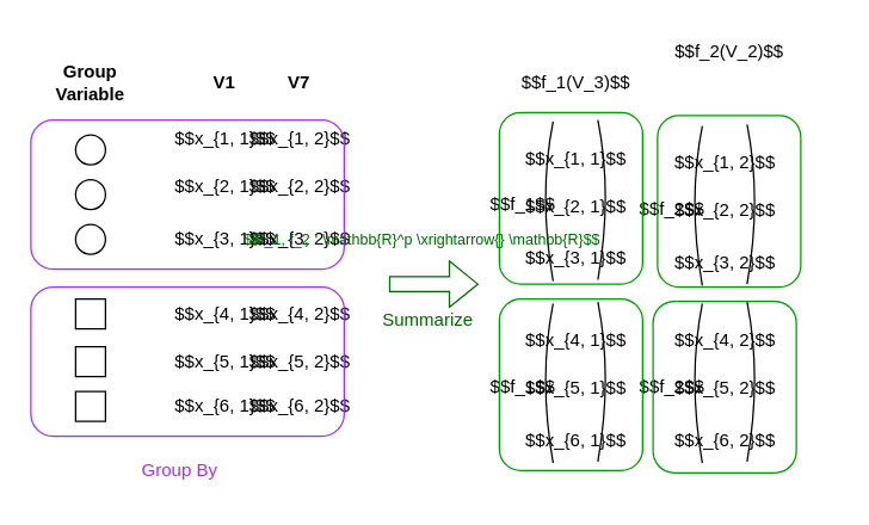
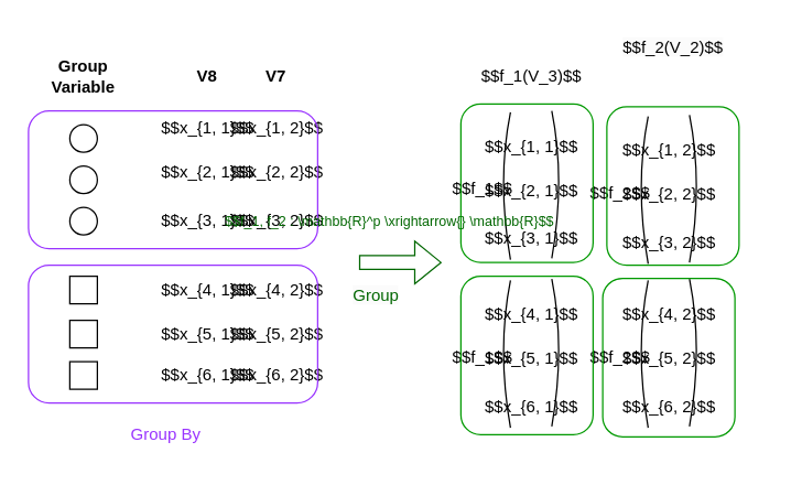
  <mxCell id="0" />
  <mxCell id="1" parent="0" />
  <mxCell id="2" value="&lt;b&gt;Group&lt;br&gt;Variable&lt;/b&gt;" style="text;html=1;strokeColor=none;fillColor=none;align=center;verticalAlign=middle;whiteSpace=wrap;rounded=0;" vertex="1" parent="1"><mxGeometry x="30" y="40" width="60" height="30" as="geometry" /></mxCell>
- <mxCell id="3" value="&lt;b&gt;V1&lt;/b&gt;" style="text;html=1;strokeColor=none;fillColor=none;align=center;verticalAlign=middle;whiteSpace=wrap;rounded=0;" vertex="1" parent="1"><mxGeometry x="120" y="40" width="60" height="30" as="geometry" /></mxCell>
+ <mxCell id="3" value="&lt;b&gt;V8&lt;/b&gt;" style="text;html=1;strokeColor=none;fillColor=none;align=center;verticalAlign=middle;whiteSpace=wrap;rounded=0;" vertex="1" parent="1"><mxGeometry x="120" y="40" width="60" height="30" as="geometry" /></mxCell>
  <mxCell id="4" value="&lt;b&gt;V7&lt;/b&gt;" style="text;html=1;strokeColor=none;fillColor=none;align=center;verticalAlign=middle;whiteSpace=wrap;rounded=0;" vertex="1" parent="1"><mxGeometry x="170" y="40" width="60" height="30" as="geometry" /></mxCell>
  <mxCell id="5" value="" style="ellipse;whiteSpace=wrap;html=1;aspect=fixed;" vertex="1" parent="1"><mxGeometry x="50" y="90" width="20" height="20" as="geometry" /></mxCell>
  <mxCell id="6" value="" style="ellipse;whiteSpace=wrap;html=1;aspect=fixed;" vertex="1" parent="1"><mxGeometry x="50" y="120" width="20" height="20" as="geometry" /></mxCell>
  <mxCell id="7" value="" style="ellipse;whiteSpace=wrap;html=1;aspect=fixed;" vertex="1" parent="1"><mxGeometry x="50" y="150" width="20" height="20" as="geometry" /></mxCell>
  <mxCell id="8" value="$$x_{1, 1}$$" style="text;html=1;align=center;verticalAlign=middle;resizable=0;points=[];autosize=1;strokeColor=none;fillColor=none;" vertex="1" parent="1"><mxGeometry x="105" y="78" width="90" height="30" as="geometry" /></mxCell>
  <mxCell id="9" value="$$x_{2, 1}$$" style="text;html=1;align=center;verticalAlign=middle;resizable=0;points=[];autosize=1;strokeColor=none;fillColor=none;" vertex="1" parent="1"><mxGeometry x="105" y="110" width="90" height="30" as="geometry" /></mxCell>
  <mxCell id="10" value="$$x_{3, 1}$$" style="text;html=1;align=center;verticalAlign=middle;resizable=0;points=[];autosize=1;strokeColor=none;fillColor=none;" vertex="1" parent="1"><mxGeometry x="105" y="145" width="90" height="30" as="geometry" /></mxCell>
  <mxCell id="11" value="$$x_{4, 1}$$" style="text;html=1;align=center;verticalAlign=middle;resizable=0;points=[];autosize=1;strokeColor=none;fillColor=none;" vertex="1" parent="1"><mxGeometry x="105" y="195" width="90" height="30" as="geometry" /></mxCell>
  <mxCell id="12" value="$$x_{5, 1}$$" style="text;html=1;align=center;verticalAlign=middle;resizable=0;points=[];autosize=1;strokeColor=none;fillColor=none;" vertex="1" parent="1"><mxGeometry x="105" y="227" width="90" height="30" as="geometry" /></mxCell>
  <mxCell id="13" value="$$x_{6, 1}$$" style="text;html=1;align=center;verticalAlign=middle;resizable=0;points=[];autosize=1;strokeColor=none;fillColor=none;" vertex="1" parent="1"><mxGeometry x="105" y="257" width="90" height="30" as="geometry" /></mxCell>
  <mxCell id="14" value="" style="rounded=0;whiteSpace=wrap;html=1;" vertex="1" parent="1"><mxGeometry x="50" y="200" width="20" height="20" as="geometry" /></mxCell>
  <mxCell id="15" value="" style="rounded=0;whiteSpace=wrap;html=1;" vertex="1" parent="1"><mxGeometry x="50" y="232" width="20" height="20" as="geometry" /></mxCell>
  <mxCell id="16" value="" style="rounded=0;whiteSpace=wrap;html=1;" vertex="1" parent="1"><mxGeometry x="50" y="262" width="20" height="20" as="geometry" /></mxCell>
  <mxCell id="17" value="$$x_{1, 2}$$" style="text;html=1;align=center;verticalAlign=middle;resizable=0;points=[];autosize=1;strokeColor=none;fillColor=none;" vertex="1" parent="1"><mxGeometry x="155" y="78" width="90" height="30" as="geometry" /></mxCell>
  <mxCell id="18" value="$$x_{2, 2}$$" style="text;html=1;align=center;verticalAlign=middle;resizable=0;points=[];autosize=1;strokeColor=none;fillColor=none;" vertex="1" parent="1"><mxGeometry x="155" y="110" width="90" height="30" as="geometry" /></mxCell>
  <mxCell id="19" value="$$x_{3, 2}$$" style="text;html=1;align=center;verticalAlign=middle;resizable=0;points=[];autosize=1;strokeColor=none;fillColor=none;" vertex="1" parent="1"><mxGeometry x="155" y="145" width="90" height="30" as="geometry" /></mxCell>
  <mxCell id="20" value="$$x_{4, 2}$$" style="text;html=1;align=center;verticalAlign=middle;resizable=0;points=[];autosize=1;strokeColor=none;fillColor=none;" vertex="1" parent="1"><mxGeometry x="155" y="195" width="90" height="30" as="geometry" /></mxCell>
  <mxCell id="21" value="$$x_{5, 2}$$" style="text;html=1;align=center;verticalAlign=middle;resizable=0;points=[];autosize=1;strokeColor=none;fillColor=none;" vertex="1" parent="1"><mxGeometry x="155" y="227" width="90" height="30" as="geometry" /></mxCell>
  <mxCell id="22" value="" style="rounded=1;whiteSpace=wrap;html=1;fillColor=none;strokeColor=#9933FF;" vertex="1" parent="1"><mxGeometry x="20" y="80" width="210" height="100" as="geometry" /></mxCell>
  <mxCell id="23" value="$$x_{6, 2}$$" style="text;html=1;align=center;verticalAlign=middle;resizable=0;points=[];autosize=1;strokeColor=none;fillColor=none;" vertex="1" parent="1"><mxGeometry x="155" y="257" width="90" height="30" as="geometry" /></mxCell>
  <mxCell id="24" value="" style="rounded=1;whiteSpace=wrap;html=1;fillColor=none;strokeColor=#9933FF;" vertex="1" parent="1"><mxGeometry x="20" y="192" width="210" height="100" as="geometry" /></mxCell>
  <mxCell id="25" value="&lt;font color=&quot;#9933ff&quot;&gt;Group By&lt;/font&gt;" style="text;html=1;strokeColor=none;fillColor=none;align=center;verticalAlign=middle;whiteSpace=wrap;rounded=0;rotation=0;" vertex="1" parent="1"><mxGeometry x="90" y="300" width="60" height="30" as="geometry" /></mxCell>
  <mxCell id="26" value="" style="shape=flexArrow;endArrow=classic;html=1;rounded=0;strokeColor=#006600;" edge="1" parent="1"><mxGeometry width="50" height="50" relative="1" as="geometry"><mxPoint x="260" y="190" as="sourcePoint" /><mxPoint x="320" y="190" as="targetPoint" /></mxGeometry></mxCell>
- <mxCell id="27" value="&lt;span style=&quot;font-family: Helvetica; font-size: 12px; font-style: normal; font-variant-ligatures: normal; font-variant-caps: normal; font-weight: 400; letter-spacing: normal; orphans: 2; text-align: center; text-indent: 0px; text-transform: none; widows: 2; word-spacing: 0px; -webkit-text-stroke-width: 0px; background-color: rgb(251, 251, 251); text-decoration-thickness: initial; text-decoration-style: initial; text-decoration-color: initial; float: none; display: inline !important;&quot;&gt;&lt;font color=&quot;#006600&quot;&gt;Summarize&lt;/font&gt;&lt;/span&gt;" style="text;whiteSpace=wrap;html=1;" vertex="1" parent="1"><mxGeometry x="254" y="200" width="80" height="40" as="geometry" /></mxCell>
+ <mxCell id="27" value="&lt;span style=&quot;font-family: Helvetica; font-size: 12px; font-style: normal; font-variant-ligatures: normal; font-variant-caps: normal; font-weight: 400; letter-spacing: normal; orphans: 2; text-align: center; text-indent: 0px; text-transform: none; widows: 2; word-spacing: 0px; -webkit-text-stroke-width: 0px; background-color: rgb(251, 251, 251); text-decoration-thickness: initial; text-decoration-style: initial; text-decoration-color: initial; float: none; display: inline !important;&quot;&gt;&lt;font color=&quot;#006600&quot;&gt;Group&lt;/font&gt;&lt;/span&gt;" style="text;whiteSpace=wrap;html=1;" vertex="1" parent="1"><mxGeometry x="254" y="200" width="80" height="40" as="geometry" /></mxCell>
  <mxCell id="28" value="$$x_{1, 1}$$" style="text;html=1;align=center;verticalAlign=middle;resizable=0;points=[];autosize=1;strokeColor=none;fillColor=none;" vertex="1" parent="1"><mxGeometry x="340" y="91" width="90" height="30" as="geometry" /></mxCell>
  <mxCell id="29" value="$$x_{2, 1}$$" style="text;html=1;align=center;verticalAlign=middle;resizable=0;points=[];autosize=1;strokeColor=none;fillColor=none;" vertex="1" parent="1"><mxGeometry x="340" y="123" width="90" height="30" as="geometry" /></mxCell>
  <mxCell id="30" value="$$x_{3, 1}$$" style="text;html=1;align=center;verticalAlign=middle;resizable=0;points=[];autosize=1;strokeColor=none;fillColor=none;" vertex="1" parent="1"><mxGeometry x="340" y="158" width="90" height="30" as="geometry" /></mxCell>
  <mxCell id="31" value="$$f_1$$" style="text;html=1;strokeColor=none;fillColor=none;align=center;verticalAlign=middle;whiteSpace=wrap;rounded=0;" vertex="1" parent="1"><mxGeometry x="320" y="122" width="60" height="30" as="geometry" /></mxCell>
  <mxCell id="32" value="" style="endArrow=none;html=1;rounded=0;curved=1;" edge="1" parent="1"><mxGeometry width="50" height="50" relative="1" as="geometry"><mxPoint x="370" y="188" as="sourcePoint" /><mxPoint x="370" y="81" as="targetPoint" /><Array as="points"><mxPoint x="360" y="131" /></Array></mxGeometry></mxCell>
  <mxCell id="33" value="" style="endArrow=none;html=1;rounded=0;curved=1;" edge="1" parent="1"><mxGeometry width="50" height="50" relative="1" as="geometry"><mxPoint x="400" y="187" as="sourcePoint" /><mxPoint x="400" y="80" as="targetPoint" /><Array as="points"><mxPoint x="410" y="130" /></Array></mxGeometry></mxCell>
  <mxCell id="34" value="$$x_{1, 2}$$" style="text;html=1;align=center;verticalAlign=middle;resizable=0;points=[];autosize=1;strokeColor=none;fillColor=none;" vertex="1" parent="1"><mxGeometry x="440" y="94" width="90" height="30" as="geometry" /></mxCell>
  <mxCell id="35" value="$$x_{2, 2}$$" style="text;html=1;align=center;verticalAlign=middle;resizable=0;points=[];autosize=1;strokeColor=none;fillColor=none;" vertex="1" parent="1"><mxGeometry x="440" y="126" width="90" height="30" as="geometry" /></mxCell>
  <mxCell id="36" value="$$x_{3, 2}$$" style="text;html=1;align=center;verticalAlign=middle;resizable=0;points=[];autosize=1;strokeColor=none;fillColor=none;" vertex="1" parent="1"><mxGeometry x="440" y="161" width="90" height="30" as="geometry" /></mxCell>
  <mxCell id="37" value="$$f_2$$" style="text;html=1;strokeColor=none;fillColor=none;align=center;verticalAlign=middle;whiteSpace=wrap;rounded=0;" vertex="1" parent="1"><mxGeometry x="420" y="125" width="60" height="30" as="geometry" /></mxCell>
  <mxCell id="38" value="" style="endArrow=none;html=1;rounded=0;curved=1;" edge="1" parent="1"><mxGeometry width="50" height="50" relative="1" as="geometry"><mxPoint x="470" y="191" as="sourcePoint" /><mxPoint x="470" y="84" as="targetPoint" /><Array as="points"><mxPoint x="460" y="134" /></Array></mxGeometry></mxCell>
  <mxCell id="39" value="" style="endArrow=none;html=1;rounded=0;curved=1;" edge="1" parent="1"><mxGeometry width="50" height="50" relative="1" as="geometry"><mxPoint x="500" y="190" as="sourcePoint" /><mxPoint x="500" y="83" as="targetPoint" /><Array as="points"><mxPoint x="510" y="133" /></Array></mxGeometry></mxCell>
  <mxCell id="40" value="$$x_{4, 1}$$" style="text;html=1;align=center;verticalAlign=middle;resizable=0;points=[];autosize=1;strokeColor=none;fillColor=none;" vertex="1" parent="1"><mxGeometry x="340" y="213" width="90" height="30" as="geometry" /></mxCell>
  <mxCell id="41" value="$$x_{5, 1}$$" style="text;html=1;align=center;verticalAlign=middle;resizable=0;points=[];autosize=1;strokeColor=none;fillColor=none;" vertex="1" parent="1"><mxGeometry x="340" y="245" width="90" height="30" as="geometry" /></mxCell>
  <mxCell id="42" value="$$x_{6, 1}$$" style="text;html=1;align=center;verticalAlign=middle;resizable=0;points=[];autosize=1;strokeColor=none;fillColor=none;" vertex="1" parent="1"><mxGeometry x="340" y="280" width="90" height="30" as="geometry" /></mxCell>
  <mxCell id="43" value="$$f_1$$" style="text;html=1;strokeColor=none;fillColor=none;align=center;verticalAlign=middle;whiteSpace=wrap;rounded=0;" vertex="1" parent="1"><mxGeometry x="320" y="244" width="60" height="30" as="geometry" /></mxCell>
  <mxCell id="44" value="" style="endArrow=none;html=1;rounded=0;curved=1;" edge="1" parent="1"><mxGeometry width="50" height="50" relative="1" as="geometry"><mxPoint x="370" y="310" as="sourcePoint" /><mxPoint x="370" y="203" as="targetPoint" /><Array as="points"><mxPoint x="360" y="253" /></Array></mxGeometry></mxCell>
  <mxCell id="45" value="" style="endArrow=none;html=1;rounded=0;curved=1;" edge="1" parent="1"><mxGeometry width="50" height="50" relative="1" as="geometry"><mxPoint x="400" y="309" as="sourcePoint" /><mxPoint x="400" y="202" as="targetPoint" /><Array as="points"><mxPoint x="410" y="252" /></Array></mxGeometry></mxCell>
  <mxCell id="46" value="$$x_{4, 2}$$" style="text;html=1;align=center;verticalAlign=middle;resizable=0;points=[];autosize=1;strokeColor=none;fillColor=none;" vertex="1" parent="1"><mxGeometry x="440" y="213" width="90" height="30" as="geometry" /></mxCell>
  <mxCell id="47" value="$$x_{5, 2}$$" style="text;html=1;align=center;verticalAlign=middle;resizable=0;points=[];autosize=1;strokeColor=none;fillColor=none;" vertex="1" parent="1"><mxGeometry x="440" y="245" width="90" height="30" as="geometry" /></mxCell>
  <mxCell id="48" value="$$x_{6, 2}$$" style="text;html=1;align=center;verticalAlign=middle;resizable=0;points=[];autosize=1;strokeColor=none;fillColor=none;" vertex="1" parent="1"><mxGeometry x="440" y="280" width="90" height="30" as="geometry" /></mxCell>
  <mxCell id="49" value="$$f_2$$" style="text;html=1;strokeColor=none;fillColor=none;align=center;verticalAlign=middle;whiteSpace=wrap;rounded=0;" vertex="1" parent="1"><mxGeometry x="420" y="244" width="60" height="30" as="geometry" /></mxCell>
  <mxCell id="50" value="" style="endArrow=none;html=1;rounded=0;curved=1;" edge="1" parent="1"><mxGeometry width="50" height="50" relative="1" as="geometry"><mxPoint x="470" y="310" as="sourcePoint" /><mxPoint x="470" y="203" as="targetPoint" /><Array as="points"><mxPoint x="460" y="253" /></Array></mxGeometry></mxCell>
  <mxCell id="51" value="" style="endArrow=none;html=1;rounded=0;curved=1;" edge="1" parent="1"><mxGeometry width="50" height="50" relative="1" as="geometry"><mxPoint x="500" y="309" as="sourcePoint" /><mxPoint x="500" y="202" as="targetPoint" /><Array as="points"><mxPoint x="510" y="252" /></Array></mxGeometry></mxCell>
  <mxCell id="52" value="&lt;font color=&quot;#006600&quot; style=&quot;font-size: 10px;&quot;&gt;$$f_1, f_2 : \mathbb{R}^p \xrightarrow{} \mathbb{R}$$&lt;/font&gt;" style="text;html=1;align=center;verticalAlign=middle;resizable=0;points=[];autosize=1;strokeColor=none;fillColor=none;" vertex="1" parent="1"><mxGeometry x="152" y="145" width="260" height="30" as="geometry" /></mxCell>
  <mxCell id="53" value="" style="rounded=1;whiteSpace=wrap;html=1;fillColor=none;strokeColor=#009900;" vertex="1" parent="1"><mxGeometry x="334" y="200" width="96" height="115" as="geometry" /></mxCell>
  <mxCell id="54" value="" style="rounded=1;whiteSpace=wrap;html=1;fillColor=none;strokeColor=#009900;" vertex="1" parent="1"><mxGeometry x="334" y="75" width="96" height="115" as="geometry" /></mxCell>
  <mxCell id="55" value="" style="rounded=1;whiteSpace=wrap;html=1;fillColor=none;strokeColor=#009900;" vertex="1" parent="1"><mxGeometry x="440" y="77" width="96" height="115" as="geometry" /></mxCell>
  <mxCell id="56" value="" style="rounded=1;whiteSpace=wrap;html=1;fillColor=none;strokeColor=#009900;" vertex="1" parent="1"><mxGeometry x="437" y="201.5" width="96" height="115" as="geometry" /></mxCell>
  <mxCell id="57" value="$$f_1(V_3)$$" style="text;html=1;align=center;verticalAlign=middle;resizable=0;points=[];autosize=1;strokeColor=none;fillColor=none;" vertex="1" parent="1"><mxGeometry x="335" y="40" width="100" height="30" as="geometry" /></mxCell>
  <mxCell id="58" value="&lt;span style=&quot;color: rgb(0, 0, 0); font-family: Helvetica; font-size: 12px; font-style: normal; font-variant-ligatures: normal; font-variant-caps: normal; font-weight: 400; letter-spacing: normal; orphans: 2; text-align: center; text-indent: 0px; text-transform: none; widows: 2; word-spacing: 0px; -webkit-text-stroke-width: 0px; background-color: rgb(251, 251, 251); text-decoration-thickness: initial; text-decoration-style: initial; text-decoration-color: initial; float: none; display: inline !important;&quot;&gt;$$f_2(V_2)$$&lt;/span&gt;" style="text;whiteSpace=wrap;html=1;" vertex="1" parent="1"><mxGeometry x="450" y="20" width="110" height="40" as="geometry" /></mxCell>
